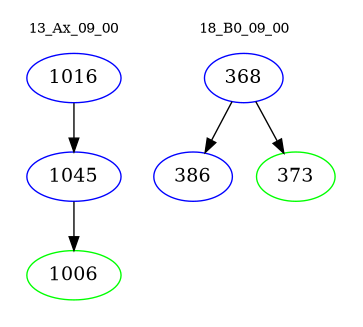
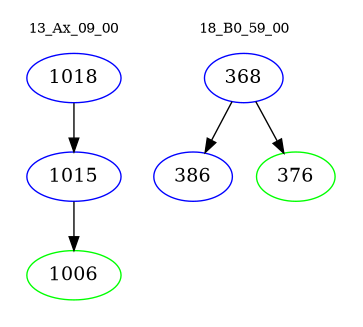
  digraph {
    node [color=blue]
    edge [color=black]
-   n1 [label=1045]
-   n2 [label=1016]
+   n1 [label=1015]
+   n2 [label=1018]
    n3 [color=green label=1006]
    n4 [label=368]
    n5 [label=386]
-   n6 [color=green label=373]
+   n6 [color=green label=376]
    subgraph cluster_1 {
      color=white
      fontsize=10
      label="13_Ax_09_00"
      n1
      n2
      n3
    }
    subgraph cluster_2 {
      color=white
      fontsize=10
-     label="18_B0_09_00"
+     label="18_B0_59_00"
      n4
      n5
      n6
    }
    n1 -> n3
    n2 -> n1
    n4 -> n5
    n4 -> n6
  }
